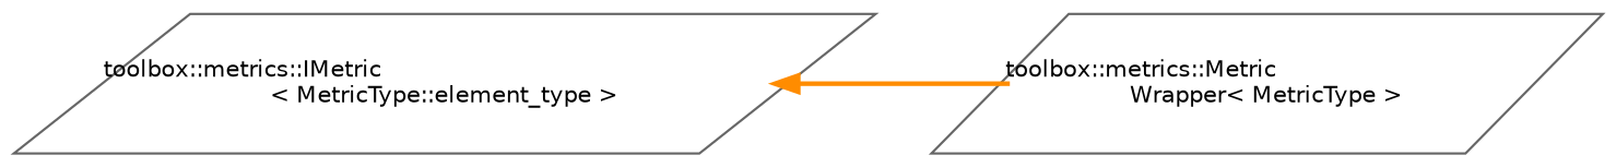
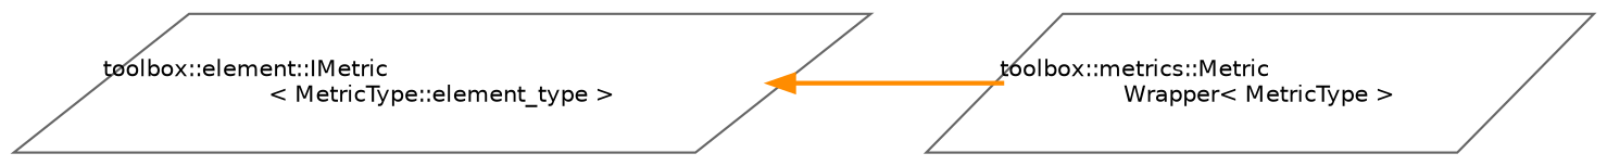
  digraph {
    rankdir=LR
    node [color=grey40 fillcolor=white fontname=Helvetica fontsize=10 shape=parallelogram style=filled]
-   n1 [height=0.2 label="toolbox::metrics::IMetric\l\< MetricType::element_type \>" width=0.4]
+   n1 [height=0.2 label="toolbox::element::IMetric\l\< MetricType::element_type \>" width=0.4]
    n2 [height=0.2 label="toolbox::metrics::Metric\lWrapper\< MetricType \>" width=0.4]
    n1 -> n2 [color=darkorange dir=back fontname=Helvetica fontsize=10 labelfontname=Helvetica labelfontsize=10 style=bold]
  }
